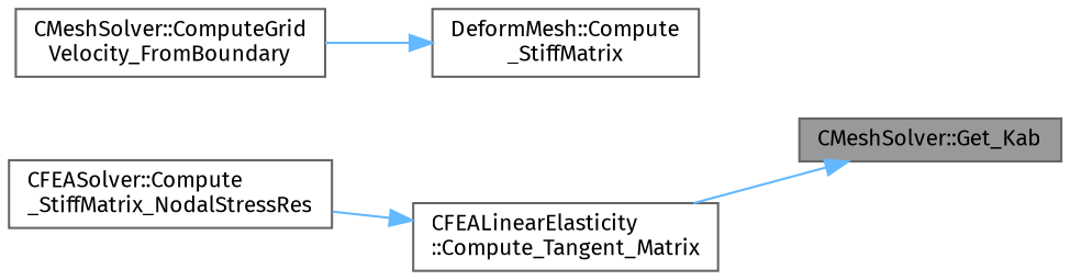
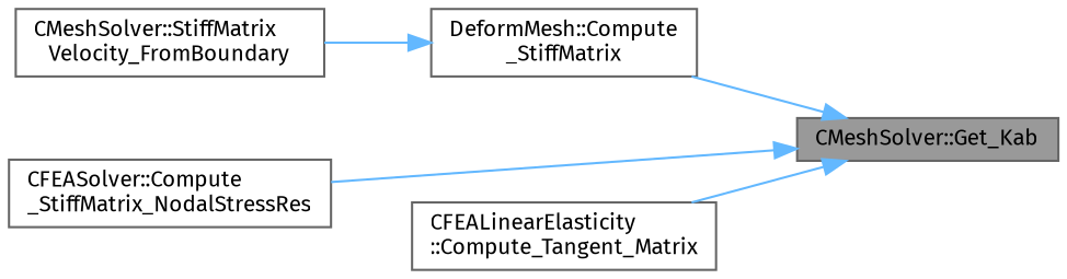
  digraph {
    fontname="Fira Sans"
    rankdir=RL
    node [color=grey40 fillcolor=white fontname="Fira Sans" fontsize=10 shape=box style=filled]
    edge [color=steelblue1 dir=back fontname="Fira Sans" fontsize=10 labelfontname=Helvetica labelfontsize=10 style=solid]
    n1 [color=gray40 fillcolor=grey60 fontcolor=black height=0.2 label="CMeshSolver::Get_Kab" width=0.4]
    n2 [height=0.2 label="DeformMesh::Compute\l_StiffMatrix" width=0.4]
    n3 [height=0.2 label="CFEASolver::Compute\l_StiffMatrix_NodalStressRes" width=0.4]
    n4 [height=0.2 label="CFEALinearElasticity\l::Compute_Tangent_Matrix" width=0.4]
-   n5 [height=0.2 label="CMeshSolver::ComputeGrid\lVelocity_FromBoundary" width=0.4]
-   n4 -> n3
+   n5 [height=0.2 label="CMeshSolver::StiffMatrix\lVelocity_FromBoundary" width=0.4]
+   n1 -> n2
+   n1 -> n3
    n1 -> n4
    n2 -> n5
  }
